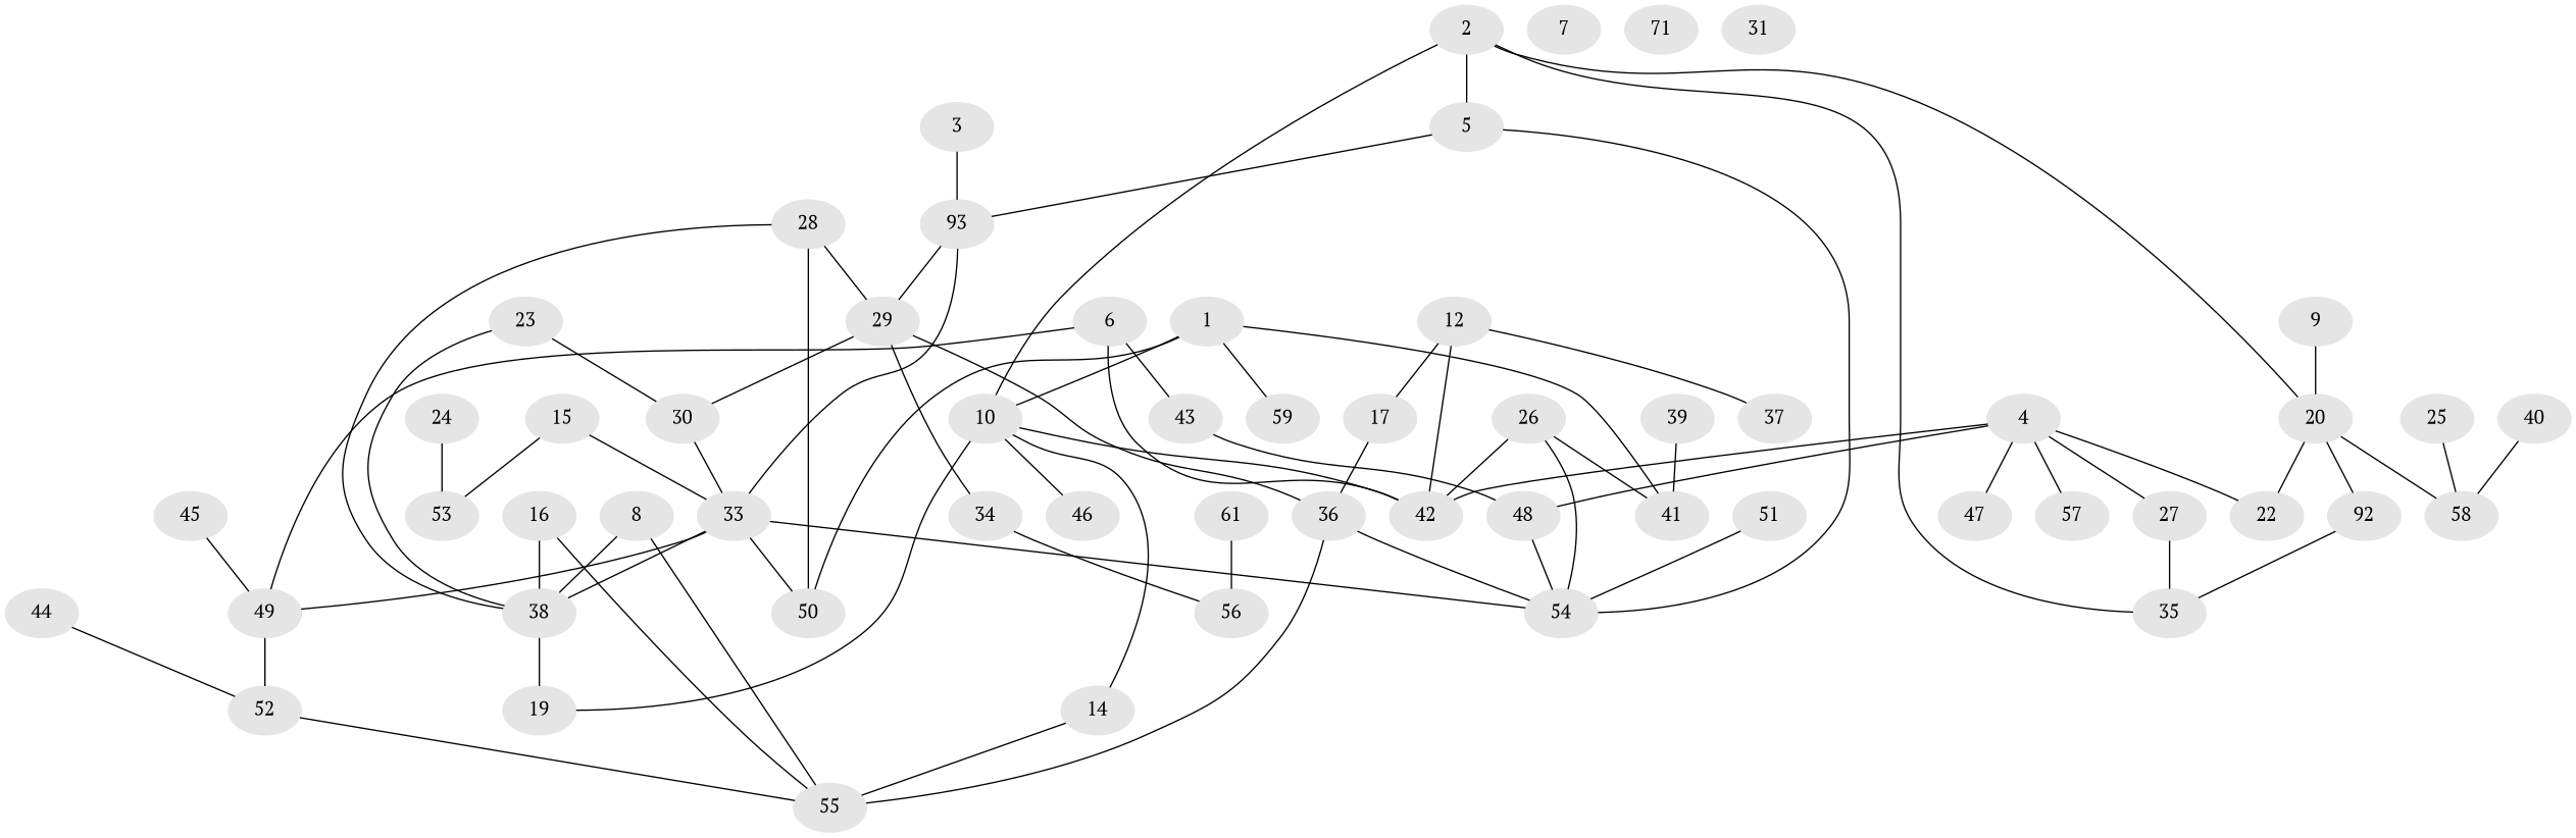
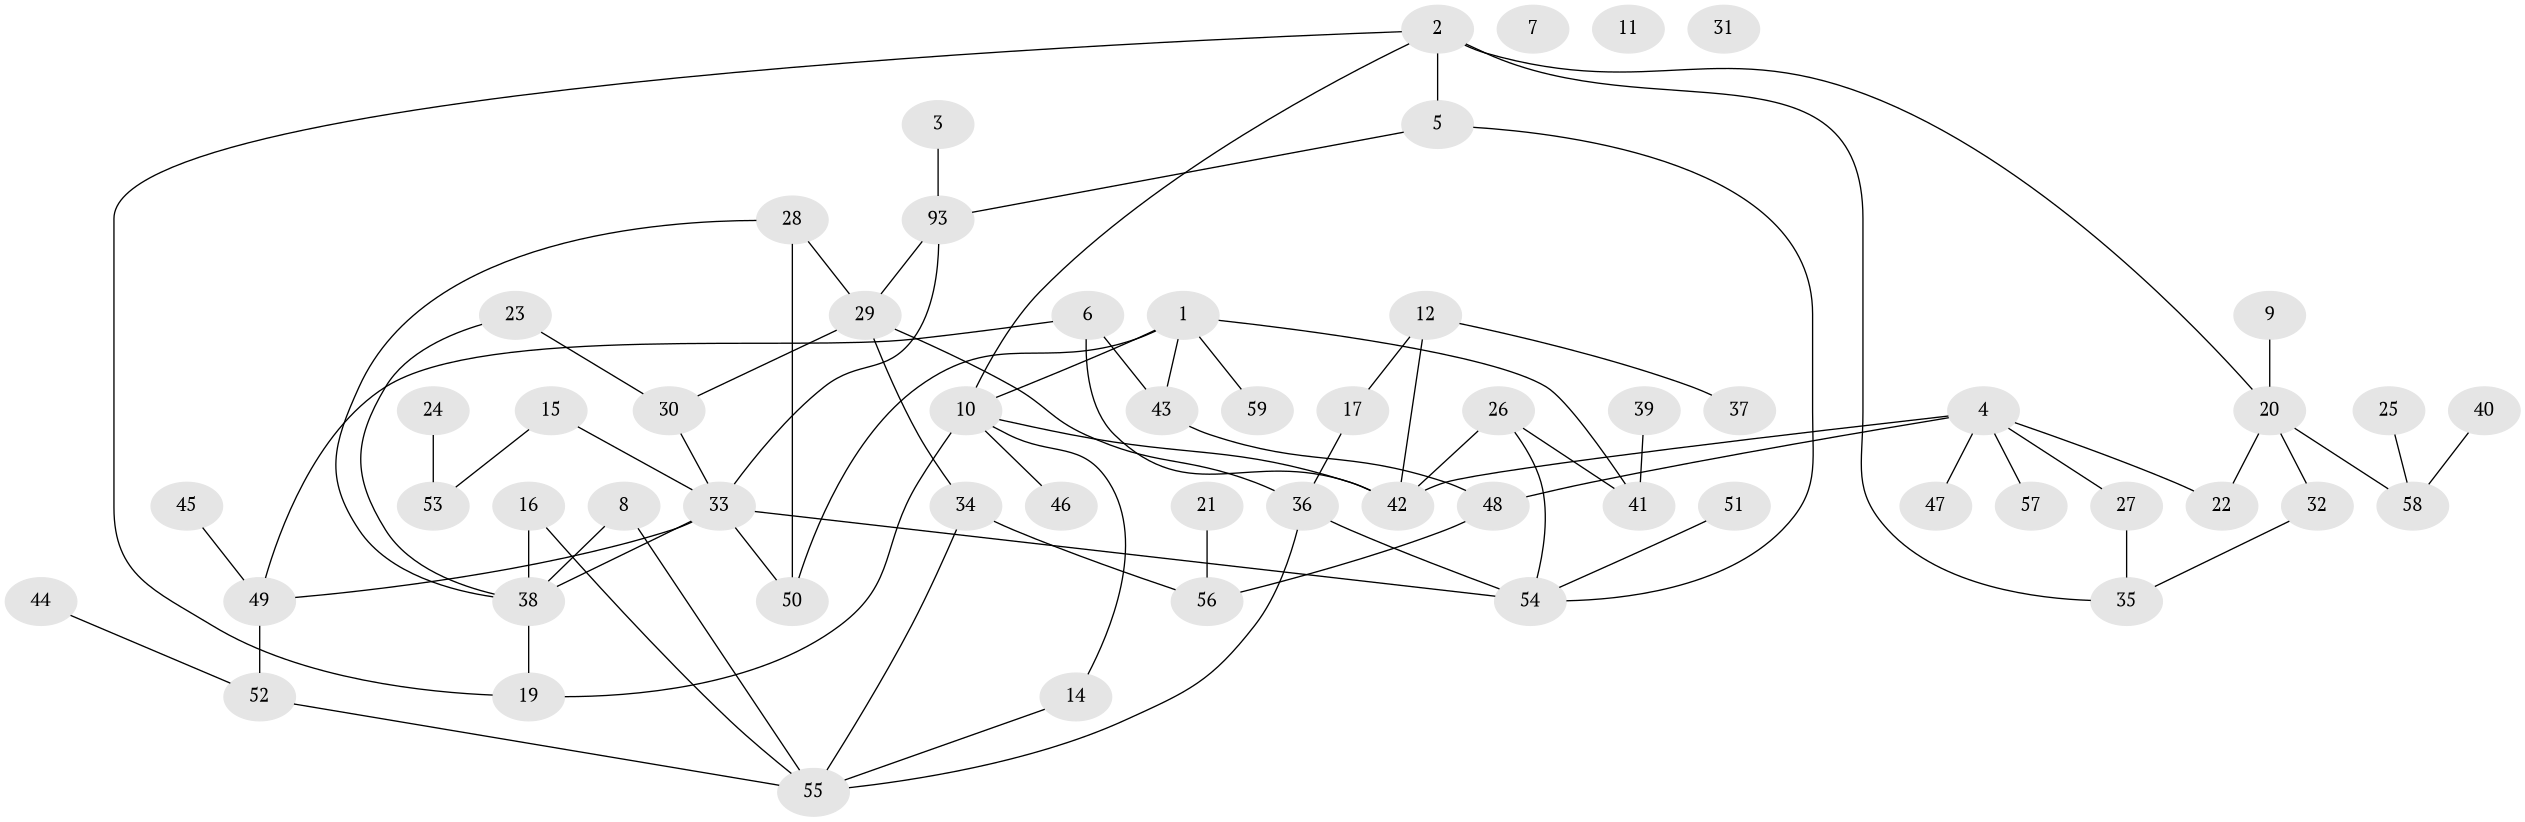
  graph {
    fontname="PT Serif"
    node [color=gray90 fontname="PT Serif" style=filled]
    edge [fontname="PT Serif"]
    1
    10
    41
    43
    50
    59
    19
    42
    14
    46
    48
    2
    5
    20
    35
    n16 [label=93]
    54
    22
-   32 [label=92]
+   32
    58
    3
    29
    33
    4
    27
    47
    57
    56
    6
    49
    52
    7
    8
    38
    55
    9
-   11 [label=71]
+   11
    12
    17
    37
    36
    30
    34
    15
    53
    16
    45
-   21 [label=61]
+   21
    23
    24
    25
    26
    28
    31
    39
    40
    44
    51
    1 -- 10
    1 -- 41
+   1 -- 43
    1 -- 50
    1 -- 59
    10 -- 19
    10 -- 42
    10 -- 14
    10 -- 46
    43 -- 48
    14 -- 55
-   48 -- 54
+   48 -- 56
    2 -- 10
+   2 -- 19
    2 -- 5
    2 -- 20
    2 -- 35
    5 -- n16
    5 -- 54
    20 -- 22
    20 -- 32
    20 -- 58
    n16 -- 29
    n16 -- 33
    32 -- 35
    3 -- n16
    29 -- 36
    29 -- 30
    29 -- 34
    33 -- 50
    33 -- 54
    33 -- 49
    33 -- 38
    4 -- 42
    4 -- 48
    4 -- 22
    4 -- 27
    4 -- 47
    4 -- 57
    27 -- 35
    6 -- 43
    6 -- 42
    6 -- 49
    49 -- 52
    52 -- 55
    8 -- 38
    8 -- 55
    38 -- 19
    9 -- 20
    12 -- 42
    12 -- 17
    12 -- 37
    17 -- 36
    36 -- 54
    36 -- 55
    30 -- 33
    34 -- 56
+   34 -- 55
    15 -- 33
    15 -- 53
    16 -- 38
    16 -- 55
    45 -- 49
    21 -- 56
    23 -- 38
    23 -- 30
    24 -- 53
    25 -- 58
    26 -- 41
    26 -- 42
    26 -- 54
    28 -- 50
    28 -- 29
    28 -- 38
    39 -- 41
    40 -- 58
    44 -- 52
    51 -- 54
  }
